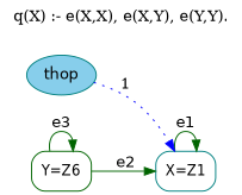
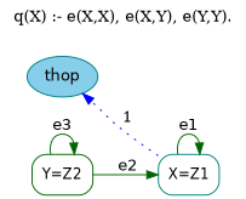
  digraph {
    label="q(X) :- e(X,X), e(X,Y), e(Y,Y)."
    labelloc=t
    rankdir=LR
    node [color=teal fontname="Helvetica-Narrow" shape=box style=rounded]
    edge [color=darkgreen fontname=helvetica]
    n1 [height=0.5 label="X=Z1" width=0.75]
-   n2 [color=darkgreen height=0.5 label="Y=Z6" width=0.75]
+   n2 [color=darkgreen height=0.5 label="Y=Z2" width=0.75]
    thop [fillcolor=skyblue fontname=helvetica height=0.5 shape=oval style="filled,rounded" width=0.79437]
    n1 -> n1 [label=e1]
    n2 -> n1 [label=e2]
    n2 -> n2 [label=e3]
-   thop -> n1 [color=blue constraint=false label=1 style=dotted fontname=""]
+   n1 -> thop [color=blue constraint=false label=1 style=dotted fontname=""]
  }
